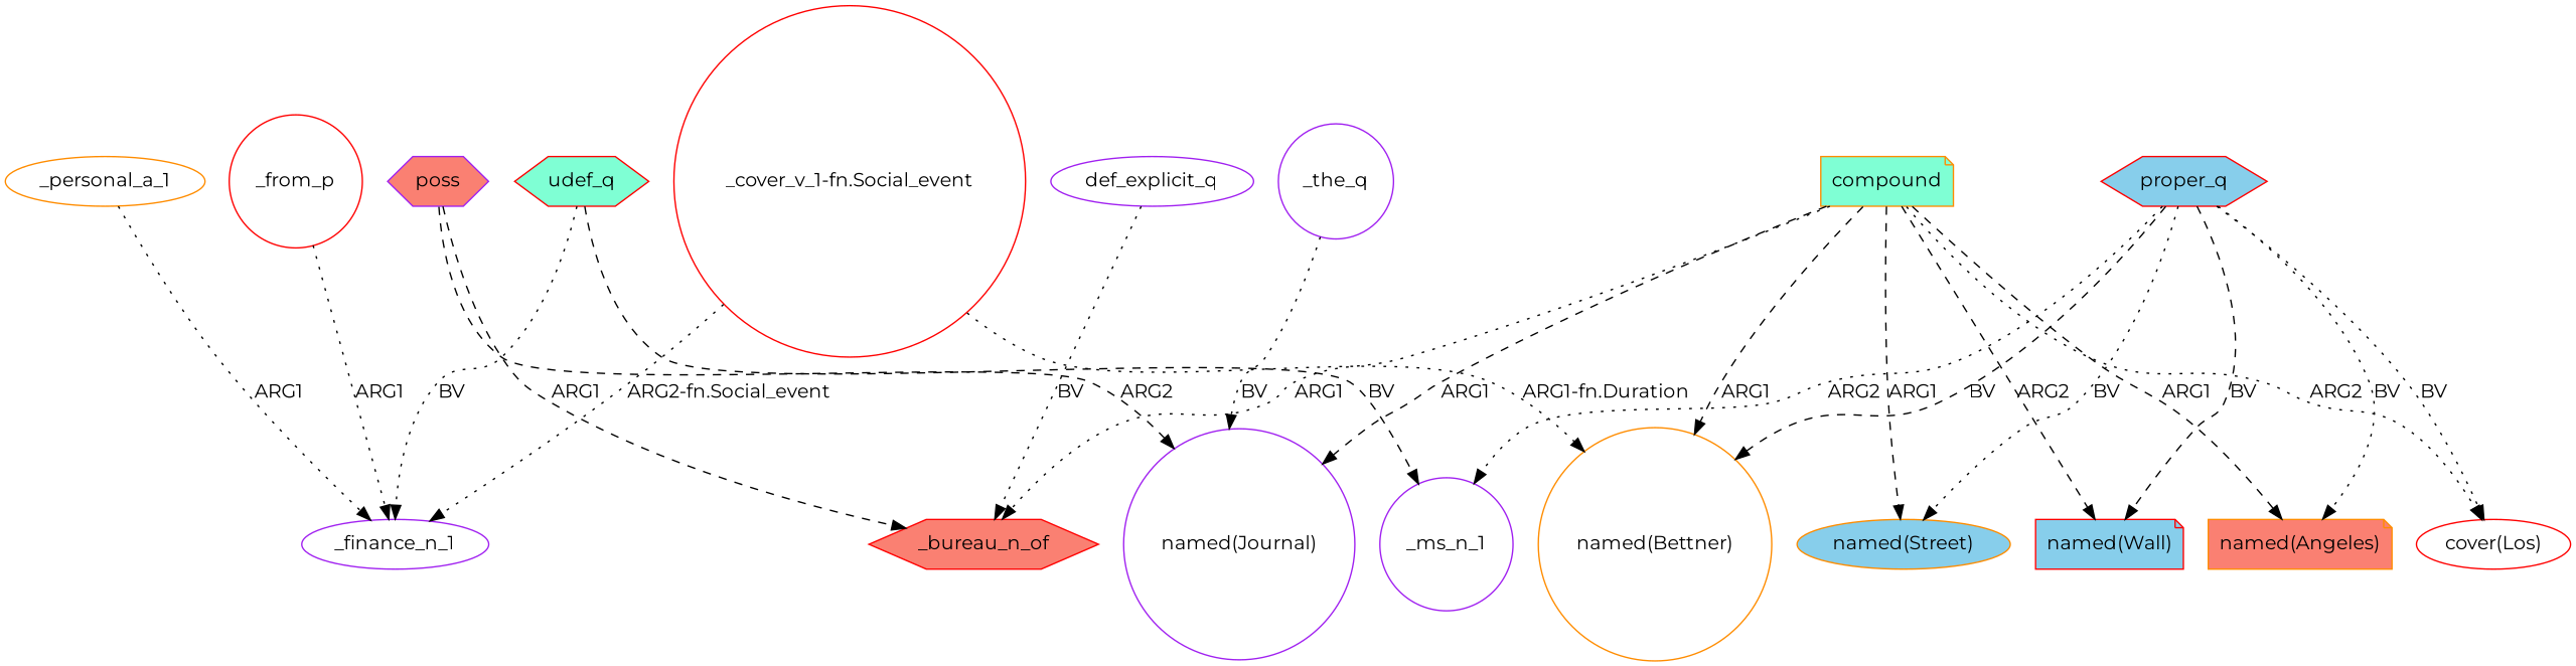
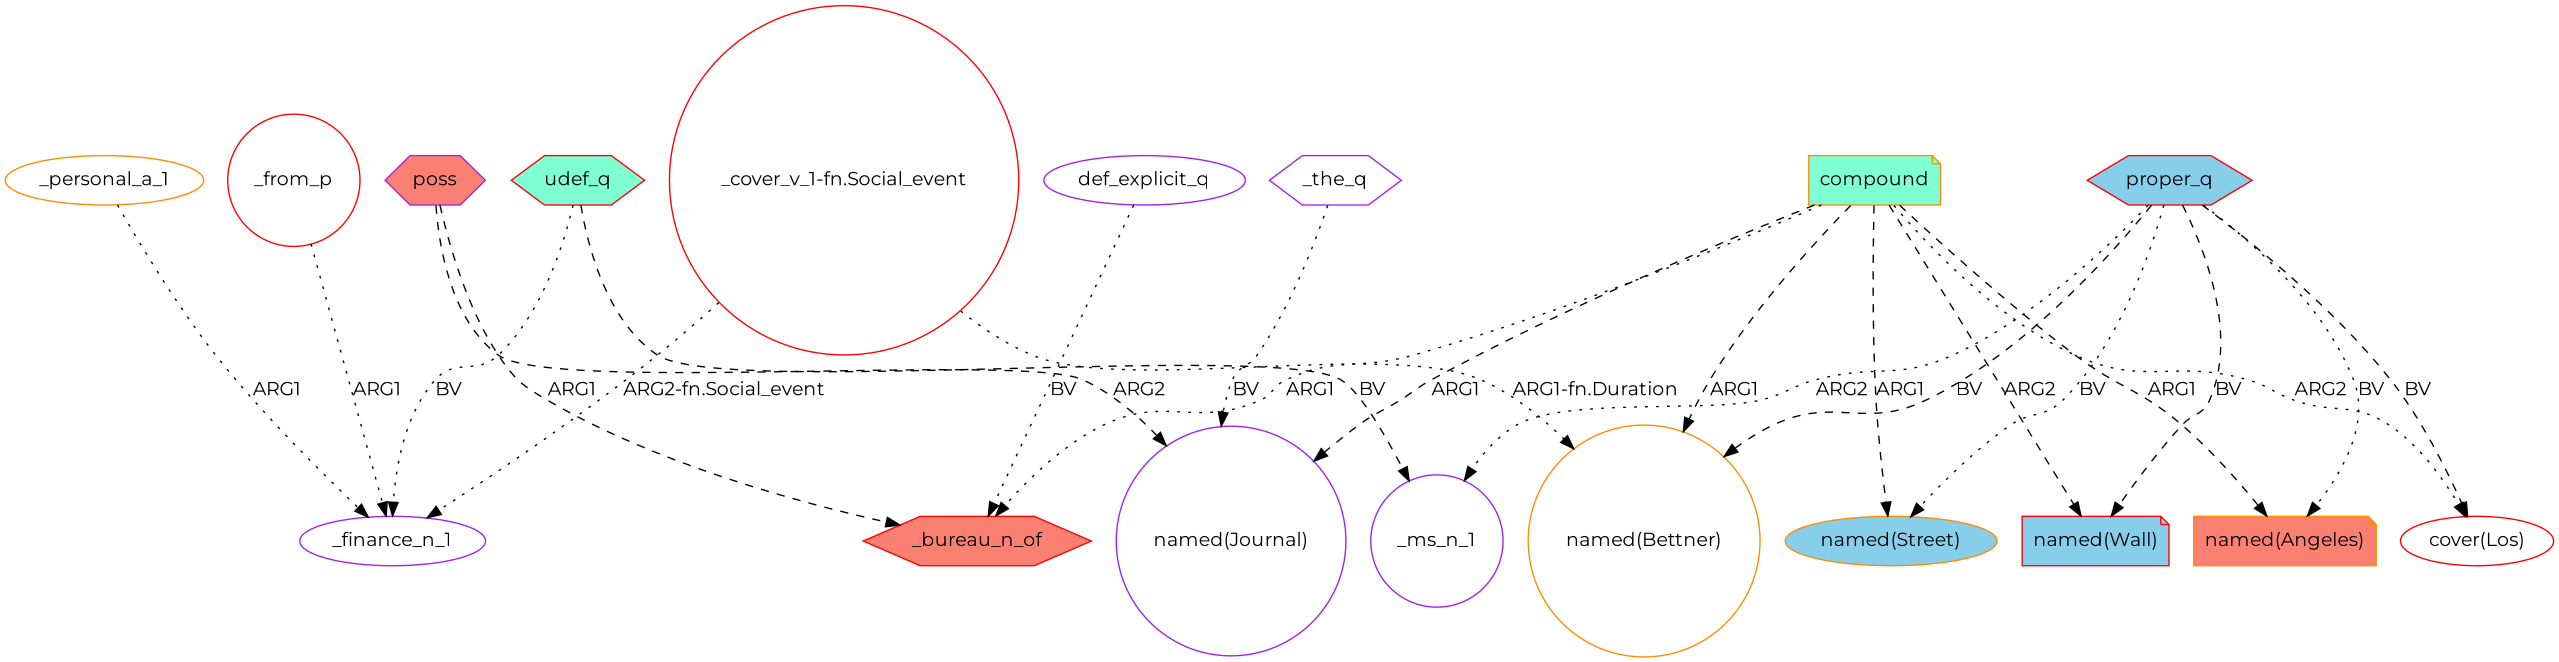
  digraph {
    fontname=Montserrat
    node [color=red fillcolor=white fontname=Montserrat shape=circle style=filled]
    edge [fontname=Montserrat style=dotted]
    udef_q [fillcolor=aquamarine shape=hexagon]
    _finance_n_1 [color=purple shape=ellipse]
    _ms_n_1 [color=purple]
    compound [color=darkorange fillcolor=aquamarine shape=note]
    _bureau_n_of [fillcolor=salmon shape=hexagon]
    "named(Journal)" [color=purple]
    n7 [label="cover(Los)" shape=ellipse]
    "named(Wall)" [fillcolor=skyblue shape=note]
    "named(Street)" [color=darkorange fillcolor=skyblue shape=ellipse]
    "named(Angeles)" [color=darkorange fillcolor=salmon shape=note]
    "named(Bettner)" [color=darkorange]
    _from_p
    "_cover_v_1-fn.Social_event"
    poss [color=purple fillcolor=salmon shape=hexagon]
    proper_q [fillcolor=skyblue shape=hexagon]
-   _the_q [color=purple]
+   _the_q [color=purple shape=hexagon]
    def_explicit_q [color=purple shape=ellipse]
    _personal_a_1 [color=darkorange shape=ellipse]
    udef_q -> _finance_n_1 [label=BV]
    udef_q -> _ms_n_1 [label=BV style=dashed]
    compound -> _bureau_n_of [label=ARG1]
    compound -> "named(Journal)" [label=ARG1 style=dashed]
    compound -> n7 [label=ARG2]
    compound -> "named(Wall)" [label=ARG2 style=dashed]
    compound -> "named(Street)" [label=ARG1 style=dashed]
    compound -> "named(Angeles)" [label=ARG1 style=dashed]
    compound -> "named(Bettner)" [label=ARG1 style=dashed]
    _from_p -> _finance_n_1 [label=ARG1]
    "_cover_v_1-fn.Social_event" -> _finance_n_1 [label="ARG2-fn.Social_event"]
    "_cover_v_1-fn.Social_event" -> "named(Bettner)" [label="ARG1-fn.Duration"]
    poss -> _bureau_n_of [label=ARG1 style=dashed]
    poss -> "named(Journal)" [label=ARG2 style=dashed]
    proper_q -> _ms_n_1 [label=ARG2]
-   proper_q -> n7 [label=BV]
+   proper_q -> n7 [label=BV style=dashed]
    proper_q -> "named(Wall)" [label=BV style=dashed]
    proper_q -> "named(Street)" [label=BV]
    proper_q -> "named(Angeles)" [label=BV]
    proper_q -> "named(Bettner)" [label=BV style=dashed]
    _the_q -> "named(Journal)" [label=BV]
    def_explicit_q -> _bureau_n_of [label=BV]
    _personal_a_1 -> _finance_n_1 [label=ARG1]
  }
